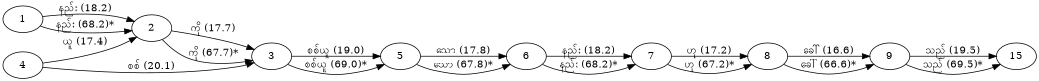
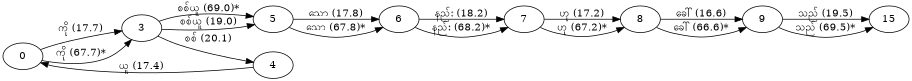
  digraph {
    rankdir=LR
-   1
-   2
+   2 [label=0]
    3
    4
    5
    6
    7
    8
    9
    n10 [label=15]
-   1 -> 2 [label="နည်း (18.2)"]
-   1 -> 2 [label="နည်း (68.2)*"]
    2 -> 3 [label="ကို (17.7)"]
    2 -> 3 [label="ကို (67.7)*"]
-   4 -> 3 [label="စစ် (20.1)"]
+   3 -> 4 [label="စစ် (20.1)"]
    3 -> 5 [label="စစ်ယူ (19.0)"]
    3 -> 5 [label="စစ်ယူ (69.0)*"]
    4 -> 2 [label="ယူ (17.4)"]
    5 -> 6 [label="သော (17.8)"]
    5 -> 6 [label="သော (67.8)*"]
    6 -> 7 [label="နည်း (18.2)"]
    6 -> 7 [label="နည်း (68.2)*"]
    7 -> 8 [label="ဟု (17.2)"]
    7 -> 8 [label="ဟု (67.2)*"]
    8 -> 9 [label="ခေါ် (16.6)"]
    8 -> 9 [label="ခေါ် (66.6)*"]
    9 -> n10 [label="သည် (19.5)"]
    9 -> n10 [label="သည် (69.5)*"]
  }
